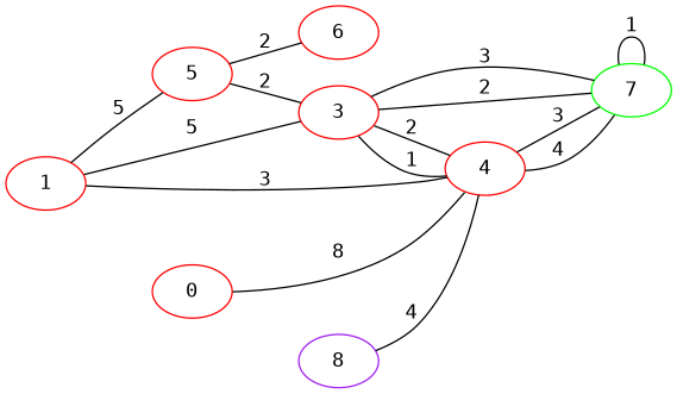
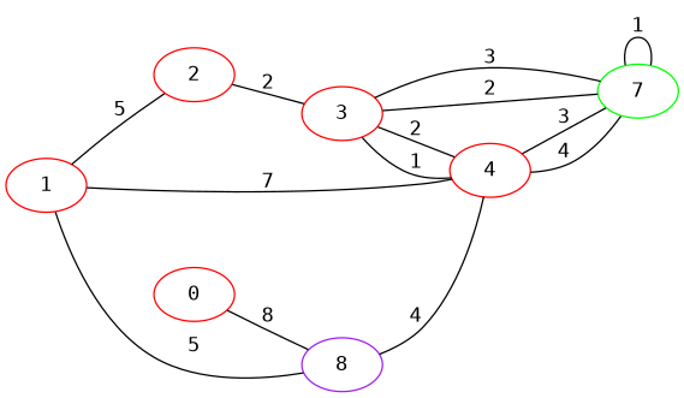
  graph {
    fontname="DejaVu Sans Mono"
    rankdir=LR
    node [color=red fontname="DejaVu Sans Mono" weight=1]
    edge [fontname="DejaVu Sans Mono"]
    8 [color=purple weight=4]
    0
    1
-   2 [label=5]
+   2
    3
    4
-   6
    7 [color=green weight=2]
    8 -- 4 [label=4]
-   0 -- 4 [label=8]
+   0 -- 8 [label=8]
    1 -- 2 [label=5]
-   1 -- 3 [label=5]
-   1 -- 4 [label=3]
+   1 -- 8 [label=5]
+   1 -- 4 [label=7]
    2 -- 3 [label=2]
-   2 -- 6 [label=2]
    3 -- 4 [label=2]
    3 -- 4 [label=1]
    3 -- 7 [label=2]
    3 -- 7 [label=3]
    4 -- 7 [label=3]
    4 -- 7 [label=4]
    7 -- 7 [label=1]
  }
